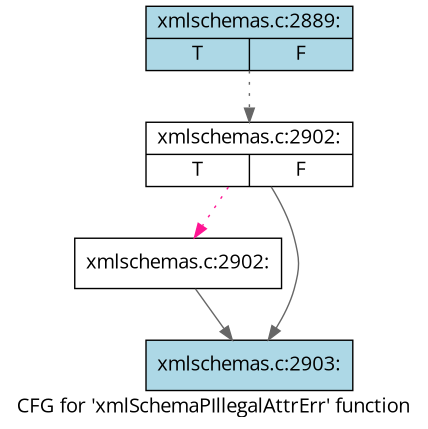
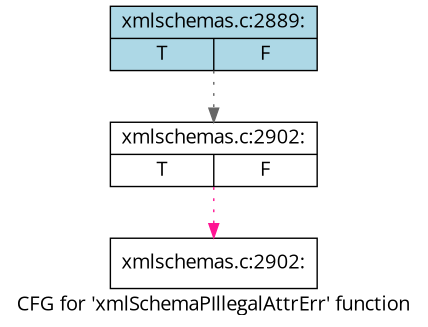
  digraph {
    fontname="Open Sans"
    label="CFG for 'xmlSchemaPIllegalAttrErr' function"
    node [fillcolor=lightblue fontname="Open Sans" shape=record style=filled]
    edge [color=gray40 fontname="Open Sans" style=dotted]
    n1 [label="{xmlschemas.c:2889:|{<s0>T|<s1>F}}"]
    n2 [fillcolor=white label="{xmlschemas.c:2902:|{<s0>T|<s1>F}}"]
    n3 [fillcolor=white label="{xmlschemas.c:2902:}"]
-   n4 [label="{xmlschemas.c:2903:}"]
    n1 -> n2
    n2 -> n3 [color=deeppink]
-   n2 -> n4 [style=solid]
-   n3 -> n4 [style=solid]
  }
